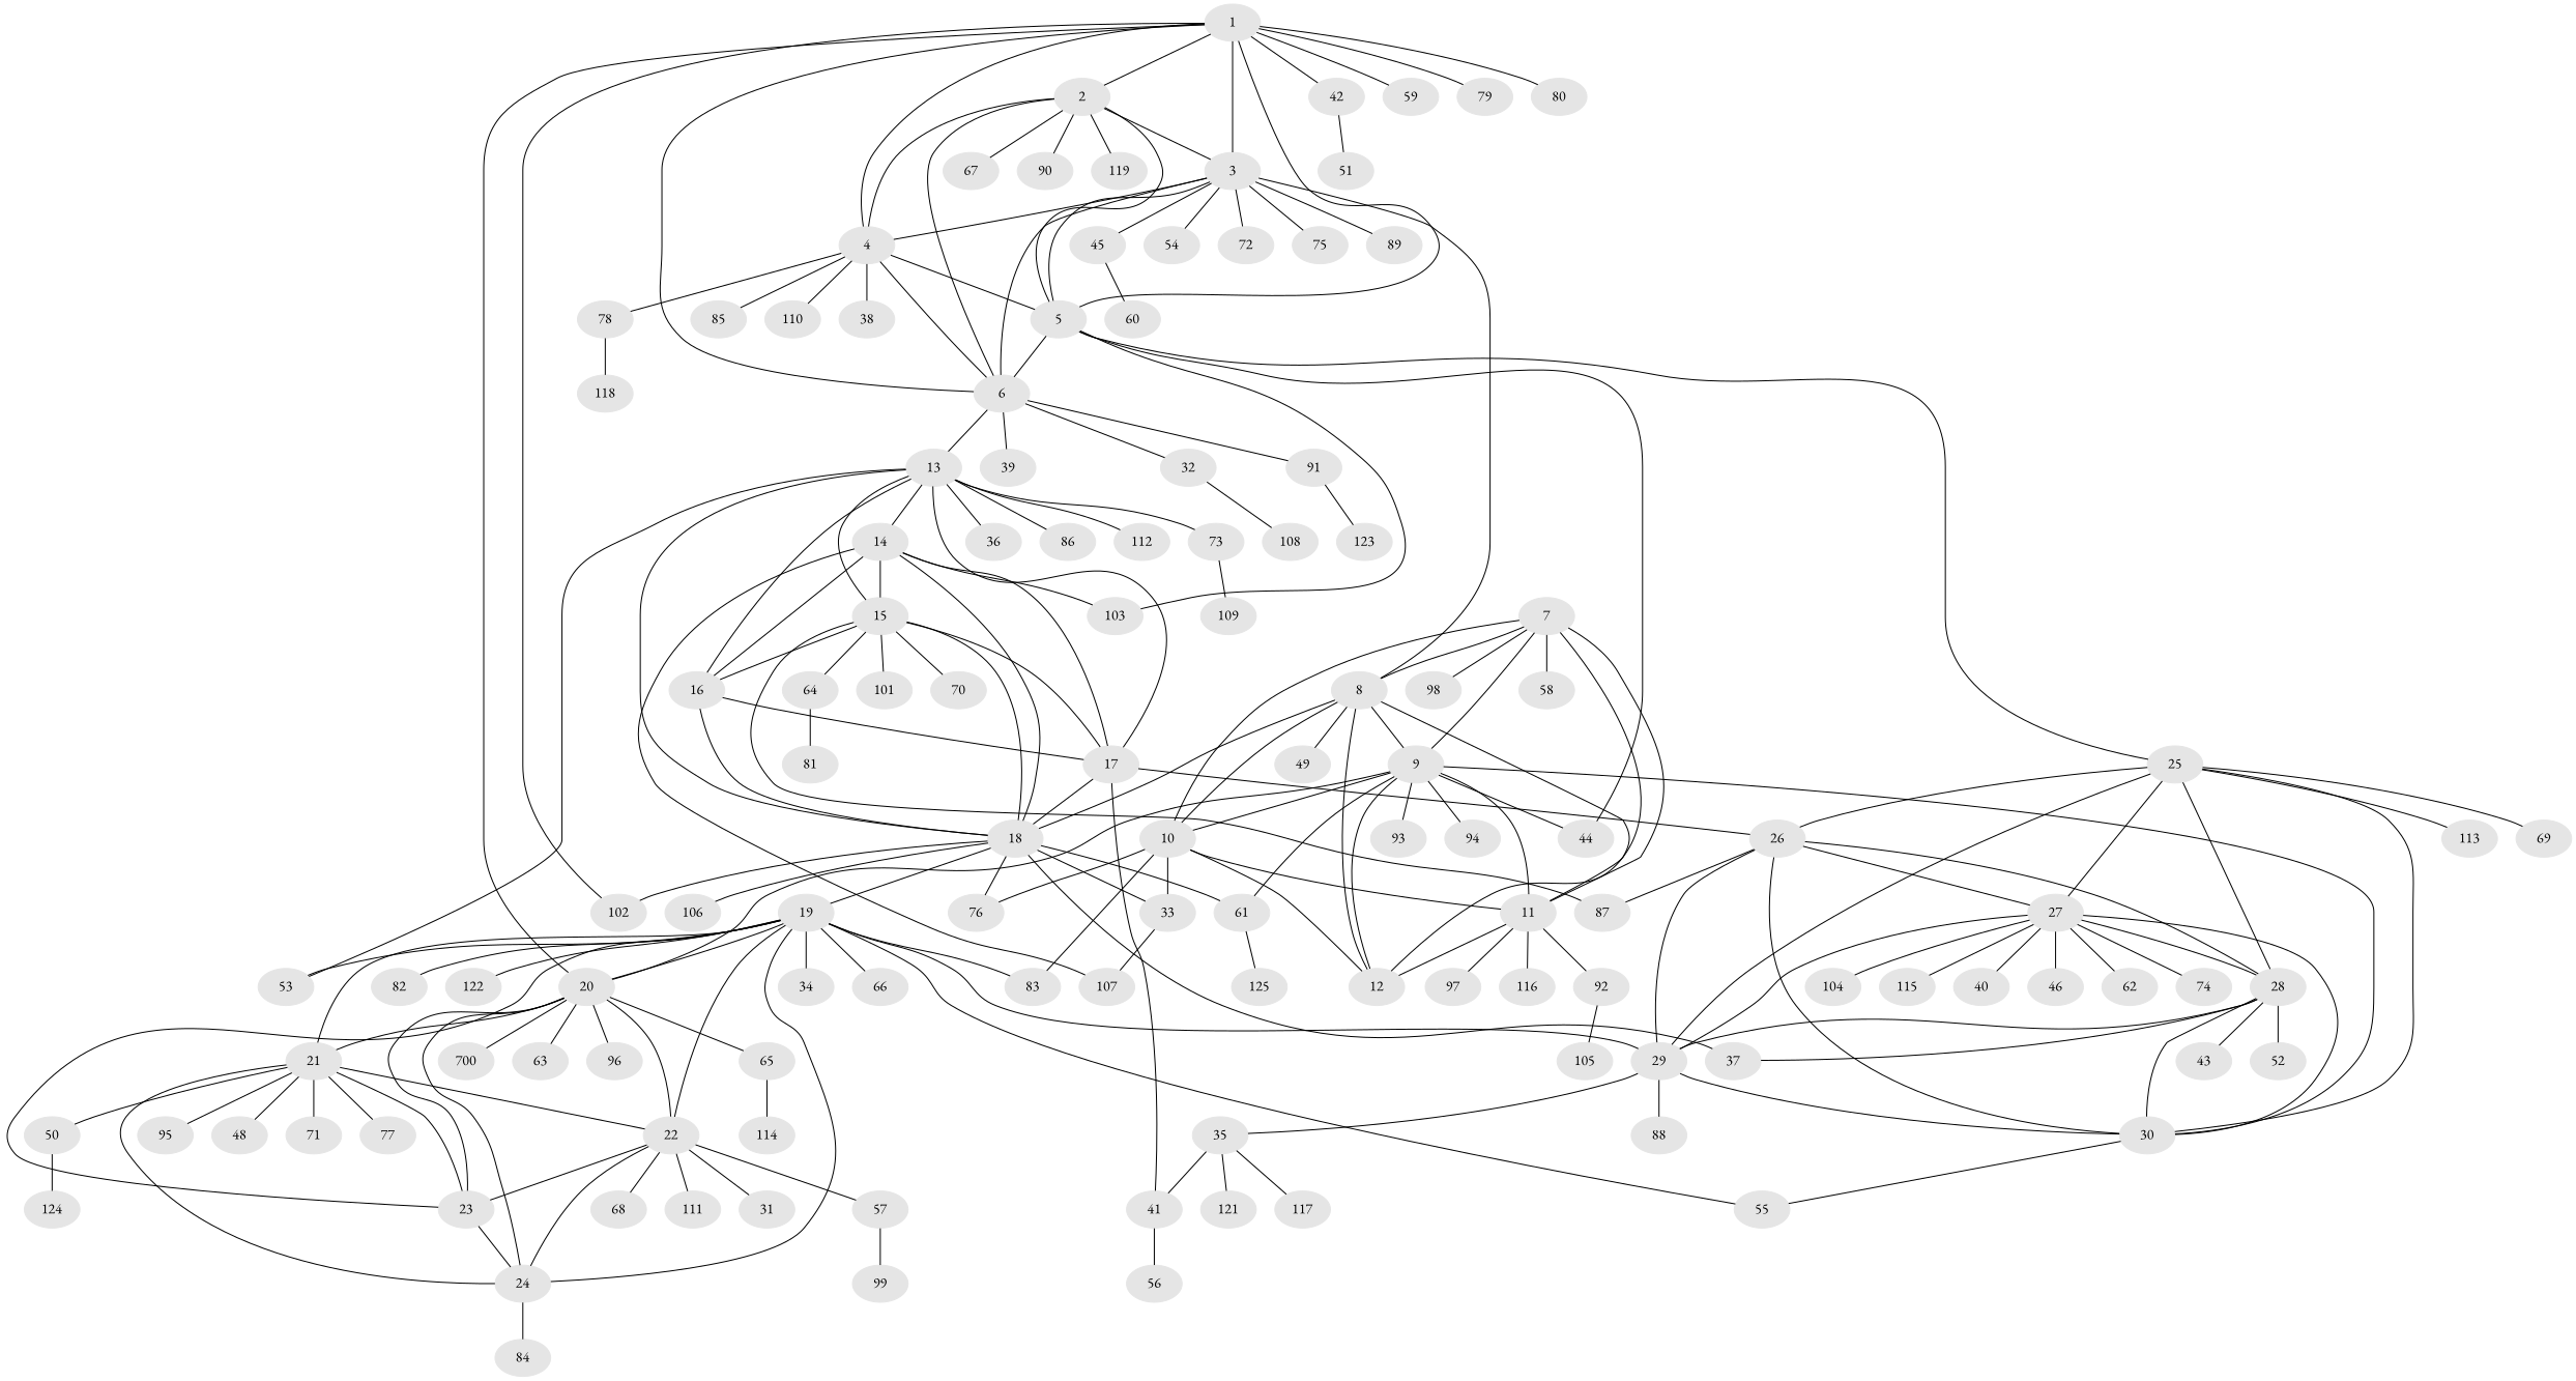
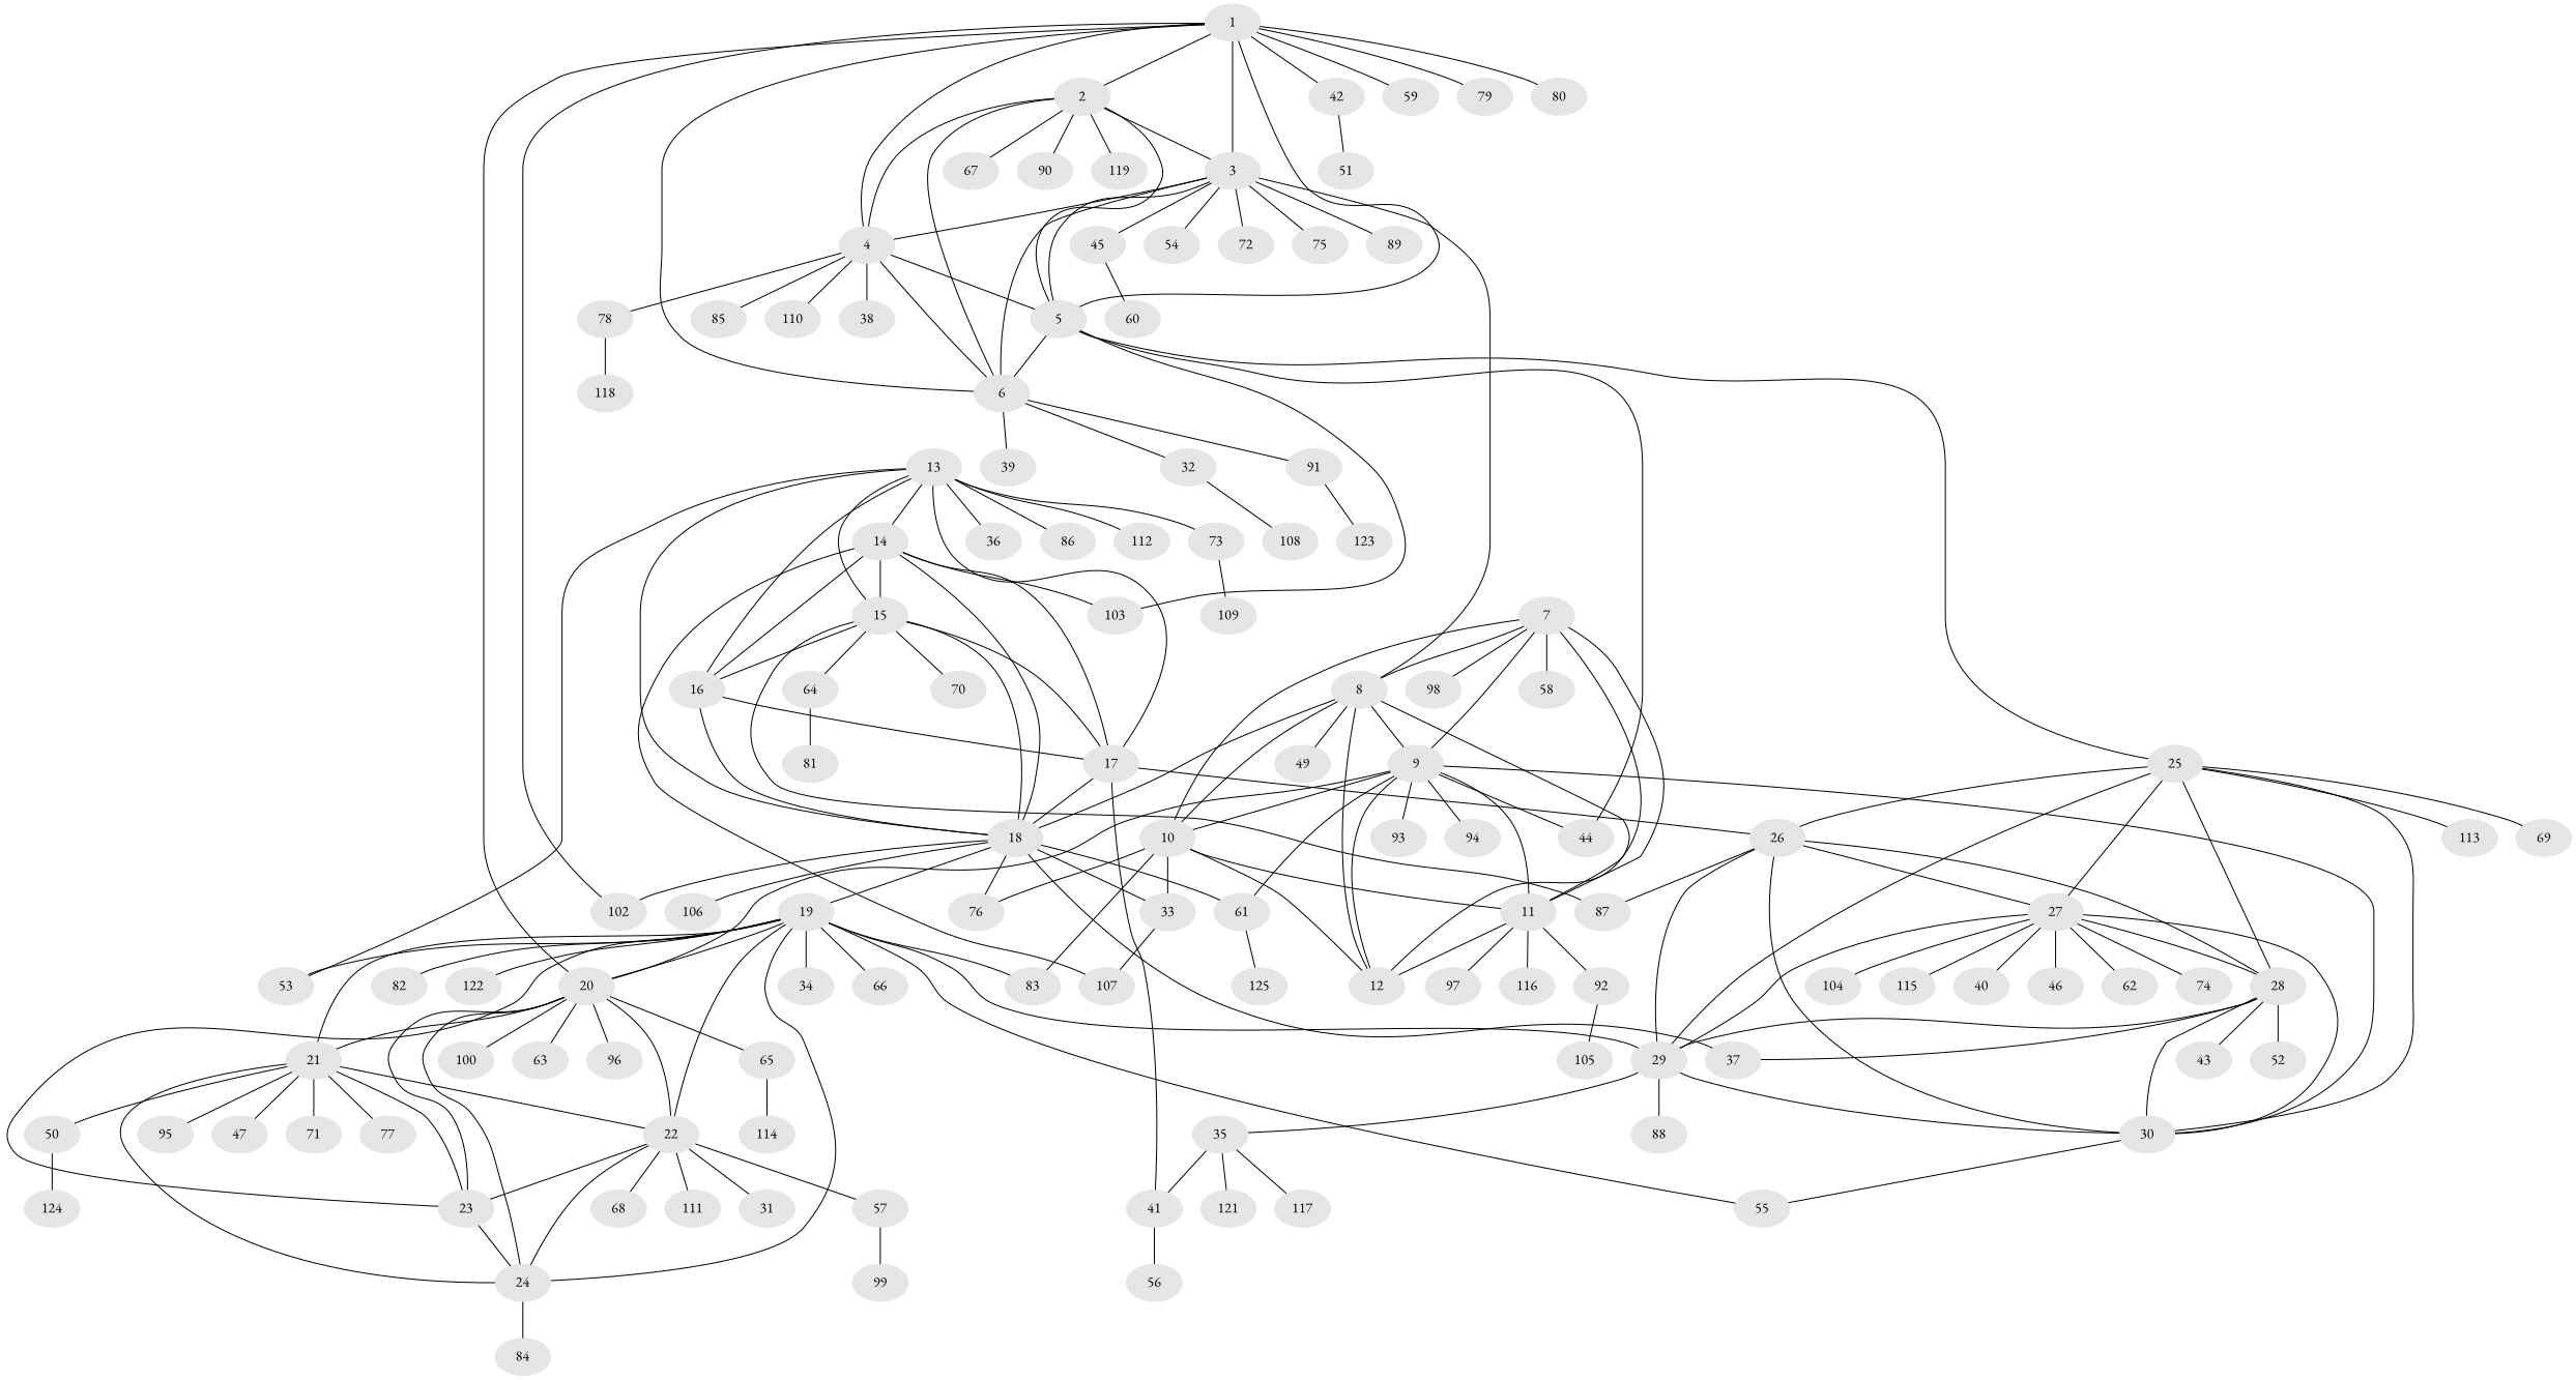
  graph {
    fontname="EB Garamond"
    node [color=gray90 fontname="EB Garamond" style=filled]
    edge [fontname="EB Garamond"]
    1
    2
    3
    4
    5
    6
    20
    42
    59
    79
    80
    102
    67
    90
    119
    8
    45
    54
    72
    75
    89
    38
    78
    85
    110
    25
    44
    103
    13
    32
    39
    91
    21
    22
    23
    24
    63
    65
    96
-   100 [label=700]
+   100
    51
    9
    10
    11
    12
    18
    49
    60
    118
    30
    26
    29
    27
    28
    69
    113
    14
    15
    16
    17
    36
    53
    73
    86
    112
    108
    123
    7
    58
    98
    61
    93
    94
    33
    76
    83
    92
    97
    116
    19
    37
    106
    55
    125
    107
    105
    64
    70
    87
-   101
    41
    109
    81
    56
    34
    66
    82
    122
-   48
+   48 [label=47]
    50
    71
    77
    95
    31
    57
    68
    111
    84
    35
    88
    114
    124
    99
    40
    46
    62
    74
    104
    115
    43
    52
    117
    121
    1 -- 2
    1 -- 3
    1 -- 4
    1 -- 5
    1 -- 6
    1 -- 20
    1 -- 42
    1 -- 59
    1 -- 79
    1 -- 80
    1 -- 102
    2 -- 3
    2 -- 4
    2 -- 5
    2 -- 6
    2 -- 67
    2 -- 90
    2 -- 119
    3 -- 4
    3 -- 5
    3 -- 6
    3 -- 8
    3 -- 45
    3 -- 54
    3 -- 72
    3 -- 75
    3 -- 89
    4 -- 5
    4 -- 6
    4 -- 38
    4 -- 78
    4 -- 85
    4 -- 110
    5 -- 6
    5 -- 25
    5 -- 44
    5 -- 103
-   6 -- 13
    6 -- 32
    6 -- 39
    6 -- 91
    20 -- 21
    20 -- 22
    20 -- 23
    20 -- 24
    20 -- 63
    20 -- 65
    20 -- 96
    20 -- 100
    42 -- 51
    8 -- 9
    8 -- 10
    8 -- 11
    8 -- 12
    8 -- 18
    8 -- 49
    45 -- 60
    78 -- 118
    25 -- 30
    25 -- 26
    25 -- 29
    25 -- 27
    25 -- 28
    25 -- 69
    25 -- 113
    13 -- 18
    13 -- 14
    13 -- 15
    13 -- 16
    13 -- 17
    13 -- 36
    13 -- 53
    13 -- 73
    13 -- 86
    13 -- 112
    32 -- 108
    91 -- 123
    21 -- 22
    21 -- 23
    21 -- 24
    21 -- 48
    21 -- 50
    21 -- 71
    21 -- 77
    21 -- 95
    22 -- 23
    22 -- 24
    22 -- 31
    22 -- 57
    22 -- 68
    22 -- 111
    23 -- 24
    24 -- 84
    65 -- 114
    9 -- 20
    9 -- 44
    9 -- 10
    9 -- 11
    9 -- 12
    9 -- 30
    9 -- 61
    9 -- 93
    9 -- 94
    10 -- 11
    10 -- 12
    10 -- 33
    10 -- 76
    10 -- 83
    11 -- 12
    11 -- 92
    11 -- 97
    11 -- 116
    18 -- 102
    18 -- 61
    18 -- 33
    18 -- 76
    18 -- 19
    18 -- 37
    18 -- 106
    30 -- 55
    26 -- 30
    26 -- 29
    26 -- 27
    26 -- 28
    26 -- 87
    29 -- 30
    29 -- 35
    29 -- 88
    27 -- 30
    27 -- 29
    27 -- 28
    27 -- 40
    27 -- 46
    27 -- 62
    27 -- 74
    27 -- 104
    27 -- 115
    28 -- 30
    28 -- 29
    28 -- 37
    28 -- 43
    28 -- 52
    14 -- 103
    14 -- 18
    14 -- 15
    14 -- 16
    14 -- 17
    14 -- 107
    15 -- 18
    15 -- 16
    15 -- 17
    15 -- 64
    15 -- 70
    15 -- 87
-   15 -- 101
    16 -- 18
    16 -- 17
    17 -- 18
    17 -- 26
    17 -- 41
    73 -- 109
    7 -- 8
    7 -- 9
    7 -- 10
    7 -- 11
    7 -- 12
    7 -- 58
    7 -- 98
    61 -- 125
    33 -- 107
    92 -- 105
    19 -- 20
    19 -- 21
    19 -- 22
    19 -- 23
    19 -- 24
    19 -- 29
    19 -- 53
    19 -- 83
    19 -- 55
    19 -- 34
    19 -- 66
    19 -- 82
    19 -- 122
    64 -- 81
    41 -- 56
    50 -- 124
    57 -- 99
    35 -- 41
    35 -- 117
    35 -- 121
  }
